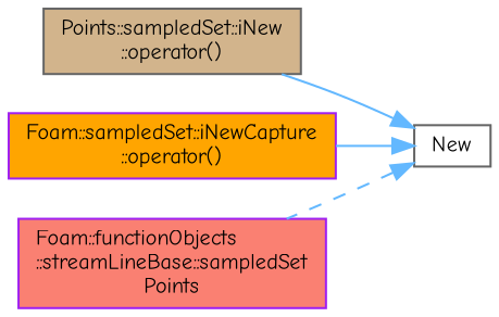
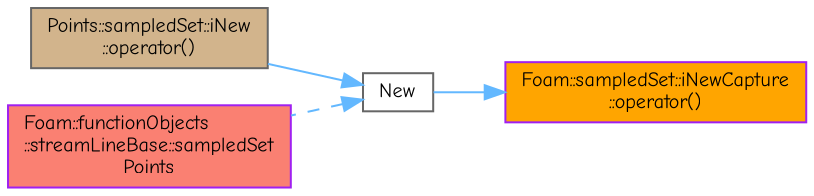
  digraph {
    fontname="Comic Neue"
    rankdir=RL
    node [color=gray40 fontname="Comic Neue" fontsize=10 shape=box style=filled]
    edge [color=steelblue1 dir=back fontname="Comic Neue" fontsize=10 labelfontname=Helvetica labelfontsize=10 style=solid]
    n1 [fillcolor=white fontcolor=black height=0.2 label=New width=0.4]
    n2 [fillcolor=tan height=0.2 label="Points::sampledSet::iNew\l::operator()" width=0.4]
    n3 [color=purple fillcolor=orange height=0.2 label="Foam::sampledSet::iNewCapture\l::operator()" width=0.4]
    n4 [color=purple fillcolor=salmon height=0.2 label="Foam::functionObjects\l::streamLineBase::sampledSet\lPoints" width=0.4]
    n1 -> n2
-   n1 -> n3
+   n3 -> n1
    n1 -> n4 [style=dashed]
  }
